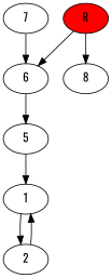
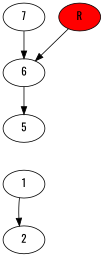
  digraph {
    fontname=Oswald
    node [fontname=Oswald]
    edge [fontname=Oswald]
    1
    2
    5
    6
    7
    R [fillcolor="#ff0000" style=filled]
-   8
    1 -> 2
-   2 -> 1
-   5 -> 1
    6 -> 5
    7 -> 6
    R -> 6
-   R -> 8
  }
